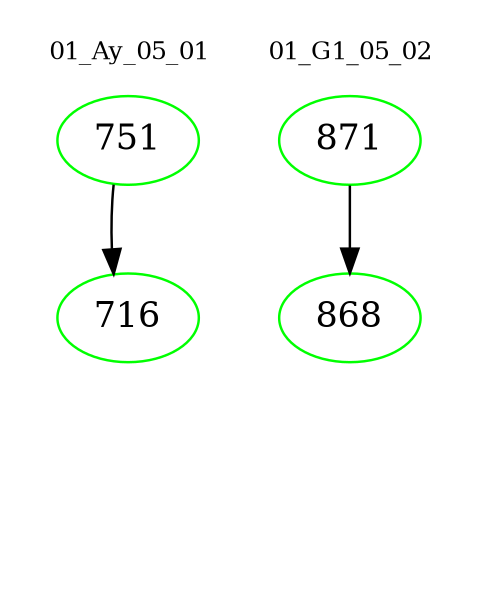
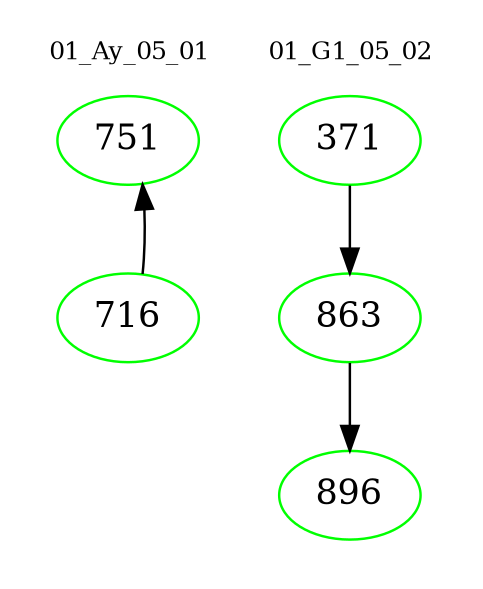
  digraph {
    node [color=green]
    edge [color=black]
    n1 [label=751]
    n2 [label=716]
-   n3 [label=871]
-   n4 [label=868]
+   n3 [label=371]
+   n4 [label=863]
+   n5 [label=896]
    subgraph cluster_1 {
      color=white
      fontsize=10
      label="01_Ay_05_01"
      n1
      n2
    }
    subgraph cluster_2 {
      color=white
      fontsize=10
      label="01_G1_05_02"
      n3
      n4
+     n5
    }
-   n1 -> n2
+   n2 -> n1
    n3 -> n4
+   n4 -> n5
  }
